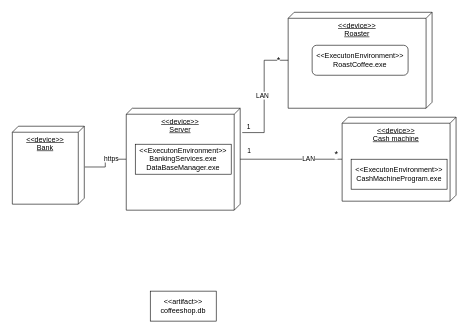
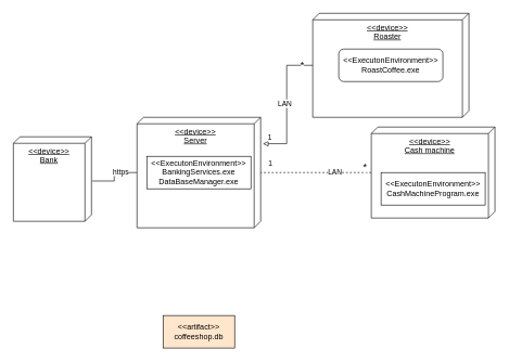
  <mxCell id="0" />
  <mxCell id="1" parent="0" />
  <mxCell id="2" style="edgeStyle=orthogonalEdgeStyle;rounded=0;orthogonalLoop=1;jettySize=auto;html=1;entryX=0.523;entryY=-0.006;entryDx=0;entryDy=0;entryPerimeter=0;endArrow=none;endFill=0;" edge="1" parent="1" source="4" target="12"><mxGeometry relative="1" as="geometry"><mxPoint x="120" y="267.5" as="targetPoint" /></mxGeometry></mxCell>
  <mxCell id="3" value="https" style="edgeLabel;html=1;align=center;verticalAlign=middle;resizable=0;points=[];" vertex="1" connectable="0" parent="2"><mxGeometry x="-0.378" y="-2" relative="1" as="geometry"><mxPoint as="offset" /></mxGeometry></mxCell>
  <mxCell id="4" value="&amp;lt;&amp;lt;device&amp;gt;&amp;gt;&lt;br&gt;Server" style="verticalAlign=top;align=center;spacingTop=8;spacingLeft=2;spacingRight=12;shape=cube;size=10;direction=south;fontStyle=4;html=1;whiteSpace=wrap;" vertex="1" parent="1"><mxGeometry x="210" y="180" width="190" height="170" as="geometry" /></mxCell>
- <mxCell id="5" style="edgeStyle=orthogonalEdgeStyle;rounded=0;orthogonalLoop=1;jettySize=auto;html=1;endArrow=none;endFill=0;" edge="1" parent="1" source="9" target="4"><mxGeometry relative="1" as="geometry"><Array as="points" /></mxGeometry></mxCell>
+ <mxCell id="5" style="edgeStyle=orthogonalEdgeStyle;rounded=0;orthogonalLoop=1;jettySize=auto;html=1;endArrow=none;endFill=0;dashed=1;" edge="1" parent="1" source="9" target="4"><mxGeometry relative="1" as="geometry"><Array as="points" /></mxGeometry></mxCell>
  <mxCell id="6" value="LAN" style="edgeLabel;html=1;align=center;verticalAlign=middle;resizable=0;points=[];" vertex="1" connectable="0" parent="5"><mxGeometry x="-0.335" y="-1" relative="1" as="geometry"><mxPoint as="offset" /></mxGeometry></mxCell>
  <mxCell id="7" value="&lt;font style=&quot;font-size: 15px;&quot;&gt;*&lt;/font&gt;" style="edgeLabel;html=1;align=center;verticalAlign=middle;resizable=0;points=[];" vertex="1" connectable="0" parent="5"><mxGeometry x="-0.833" y="-2" relative="1" as="geometry"><mxPoint x="3" y="-8" as="offset" /></mxGeometry></mxCell>
  <mxCell id="8" value="1" style="edgeLabel;html=1;align=center;verticalAlign=middle;resizable=0;points=[];" vertex="1" connectable="0" parent="5"><mxGeometry x="0.838" y="-1" relative="1" as="geometry"><mxPoint y="-14" as="offset" /></mxGeometry></mxCell>
  <mxCell id="9" value="&amp;lt;&amp;lt;device&amp;gt;&amp;gt;&lt;br&gt;&lt;div style=&quot;&quot;&gt;&lt;span style=&quot;background-color: initial;&quot;&gt;Cash machine&lt;/span&gt;&lt;/div&gt;" style="verticalAlign=top;align=center;spacingTop=8;spacingLeft=2;spacingRight=12;shape=cube;size=10;direction=south;fontStyle=4;html=1;whiteSpace=wrap;" vertex="1" parent="1"><mxGeometry x="570" y="195" width="190" height="140" as="geometry" /></mxCell>
- <mxCell id="10" value="&amp;lt;&amp;lt;artifact&amp;gt;&amp;gt;&lt;br&gt;coffeeshop.db" style="html=1;whiteSpace=wrap;" vertex="1" parent="1"><mxGeometry x="250" y="485" width="110" height="50" as="geometry" /></mxCell>
+ <mxCell id="10" value="&amp;lt;&amp;lt;artifact&amp;gt;&amp;gt;&lt;br&gt;coffeeshop.db" style="html=1;whiteSpace=wrap;fillColor=#ffe6cc;" vertex="1" parent="1"><mxGeometry x="250" y="485" width="110" height="50" as="geometry" /></mxCell>
  <mxCell id="11" value="&amp;lt;&amp;lt;ExecutonEnvironment&amp;gt;&amp;gt;&lt;br&gt;CashMachineProgram.exe" style="html=1;whiteSpace=wrap;" vertex="1" parent="1"><mxGeometry x="585" y="265" width="160" height="50" as="geometry" /></mxCell>
  <mxCell id="12" value="&amp;lt;&amp;lt;device&amp;gt;&amp;gt;&lt;br&gt;Bank" style="verticalAlign=top;align=center;spacingTop=8;spacingLeft=2;spacingRight=12;shape=cube;size=10;direction=south;fontStyle=4;html=1;whiteSpace=wrap;" vertex="1" parent="1"><mxGeometry x="20" y="210" width="120" height="130" as="geometry" /></mxCell>
  <mxCell id="13" value="&amp;lt;&amp;lt;device&amp;gt;&amp;gt;&lt;br&gt;&lt;div style=&quot;&quot;&gt;&lt;span style=&quot;background-color: initial;&quot;&gt;Roaster&lt;/span&gt;&lt;/div&gt;" style="verticalAlign=top;align=center;spacingTop=8;spacingLeft=2;spacingRight=12;shape=cube;size=10;direction=south;fontStyle=4;html=1;whiteSpace=wrap;" vertex="1" parent="1"><mxGeometry x="480" y="20" width="240" height="160" as="geometry" /></mxCell>
  <mxCell id="14" value="&amp;lt;&amp;lt;ExecutonEnvironment&amp;gt;&amp;gt;&lt;br&gt;RoastCoffee.exe" style="html=1;whiteSpace=wrap;rounded=1;" vertex="1" parent="1"><mxGeometry x="520" y="75" width="160" height="50" as="geometry" /></mxCell>
- <mxCell id="15" style="edgeStyle=orthogonalEdgeStyle;rounded=0;orthogonalLoop=1;jettySize=auto;html=1;entryX=0.239;entryY=-0.018;entryDx=0;entryDy=0;entryPerimeter=0;endArrow=none;endFill=0;" edge="1" parent="1" source="13" target="4"><mxGeometry relative="1" as="geometry" /></mxCell>
+ <mxCell id="15" style="edgeStyle=orthogonalEdgeStyle;rounded=0;orthogonalLoop=1;jettySize=auto;html=1;entryX=0.239;entryY=-0.018;entryDx=0;entryDy=0;entryPerimeter=0;endArrow=block;endFill=0;" edge="1" parent="1" source="13" target="4"><mxGeometry relative="1" as="geometry" /></mxCell>
  <mxCell id="16" value="LAN" style="edgeLabel;html=1;align=center;verticalAlign=middle;resizable=0;points=[];" vertex="1" connectable="0" parent="15"><mxGeometry x="-0.004" y="-4" relative="1" as="geometry"><mxPoint as="offset" /></mxGeometry></mxCell>
  <mxCell id="17" value="&lt;font style=&quot;font-size: 15px;&quot;&gt;*&lt;/font&gt;" style="edgeLabel;html=1;align=center;verticalAlign=middle;resizable=0;points=[];" vertex="1" connectable="0" parent="15"><mxGeometry x="-0.823" y="-2" relative="1" as="geometry"><mxPoint as="offset" /></mxGeometry></mxCell>
  <mxCell id="18" value="1" style="edgeLabel;html=1;align=center;verticalAlign=middle;resizable=0;points=[];" vertex="1" connectable="0" parent="15"><mxGeometry x="0.827" relative="1" as="geometry"><mxPoint x="-7" y="-10" as="offset" /></mxGeometry></mxCell>
  <mxCell id="19" value="&amp;lt;&amp;lt;ExecutonEnvironment&amp;gt;&amp;gt;&lt;br&gt;BankingServices.exe&lt;br&gt;DataBaseManager.exe" style="html=1;whiteSpace=wrap;" vertex="1" parent="1"><mxGeometry x="225" y="240" width="160" height="50" as="geometry" /></mxCell>
